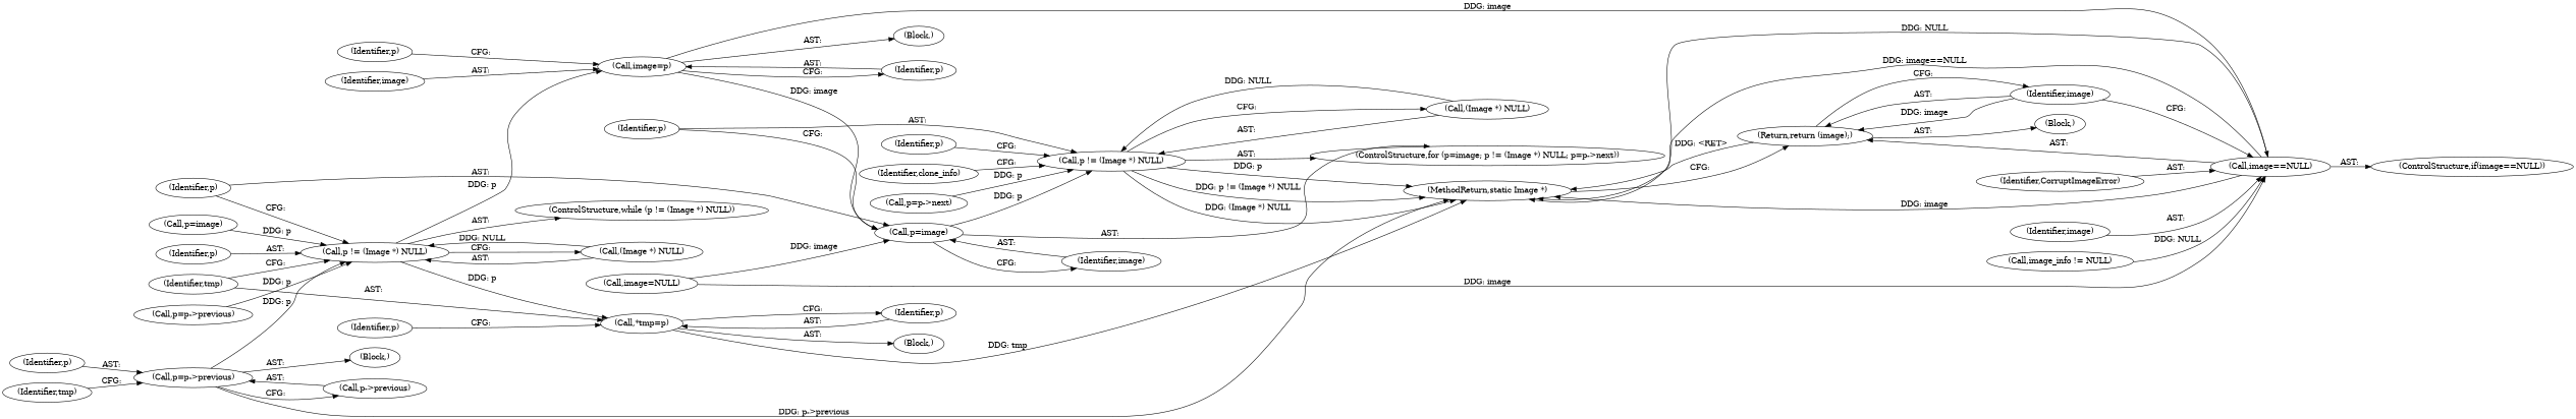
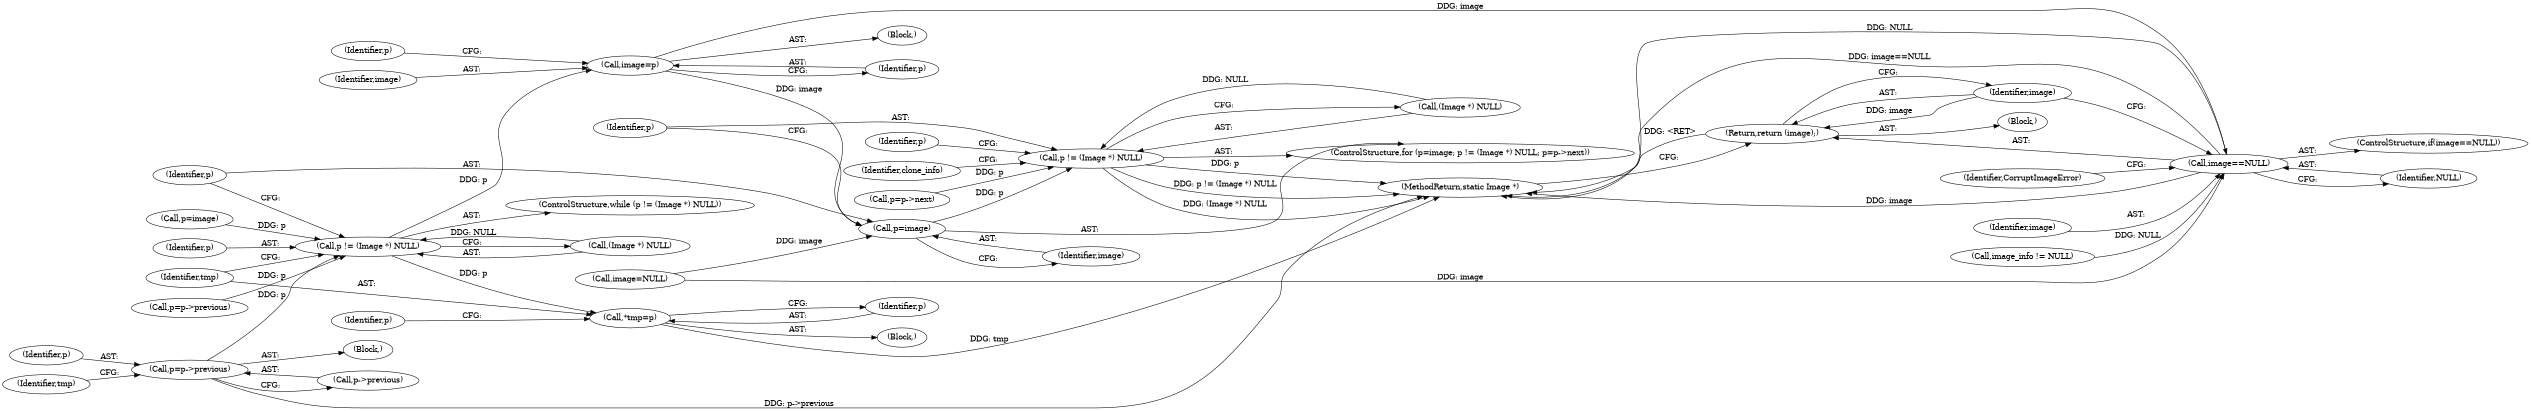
  digraph {
    rankdir=LR
    n1 [label="(Call,p=p->previous)"]
    n2 [label="(Call,p != (Image *) NULL)"]
    n3 [label="(Block,)"]
    n4 [label="(MethodReturn,static Image *)"]
    n5 [label="(Call,p->previous)"]
    n6 [label="(Call,*tmp=p)"]
    n7 [label="(Call,image=p)"]
    n8 [label="(Call,(Image *) NULL)"]
    n9 [label="(ControlStructure,while (p != (Image *) NULL))"]
    n10 [label="(Return,return (image);)"]
    n11 [label="(Block,)"]
    n12 [label="(Identifier,p)"]
    n13 [label="(Call,p=image)"]
    n14 [label="(Call,image==NULL)"]
    n15 [label="(Block,)"]
    n16 [label="(Identifier,p)"]
    n17 [label="(Call,p != (Image *) NULL)"]
    n18 [label="(Identifier,image)"]
    n19 [label="(ControlStructure,for (p=image; p != (Image *) NULL; p=p->next))"]
    n20 [label="(ControlStructure,if(image==NULL))"]
+   n21 [label="(Identifier,NULL)"]
    n22 [label="(Call,(Image *) NULL)"]
    n23 [label="(Identifier,image)"]
    n24 [label="(Block,)"]
    n25 [label="(Call,p=p->previous)"]
    n26 [label="(Identifier,CorruptImageError)"]
    n27 [label="(Identifier,p)"]
    n28 [label="(Identifier,p)"]
    n29 [label="(Call,image=NULL)"]
    n30 [label="(Identifier,p)"]
    n31 [label="(Call,p=image)"]
    n32 [label="(Identifier,clone_info)"]
    n33 [label="(Identifier,tmp)"]
    n34 [label="(Identifier,p)"]
    n35 [label="(Call,p=p->next)"]
    n36 [label="(Identifier,tmp)"]
    n37 [label="(Identifier,p)"]
    n38 [label="(Identifier,p)"]
    n39 [label="(Identifier,image)"]
    n40 [label="(Identifier,image)"]
    n41 [label="(Call,image_info != NULL)"]
    n42 [label="(Identifier,p)"]
    n1 -> n2 [label="DDG: p"]
    n1 -> n3 [label="AST: "]
    n1 -> n4 [label="DDG: p->previous"]
    n1 -> n5 [label="CFG: "]
    n2 -> n6 [label="DDG: p"]
    n2 -> n7 [label="DDG: p"]
    n2 -> n8 [label="CFG: "]
    n2 -> n9 [label="AST: "]
    n4 -> n10 [label="CFG: "]
    n5 -> n1 [label="AST: "]
    n6 -> n4 [label="DDG: tmp"]
    n6 -> n11 [label="AST: "]
    n6 -> n12 [label="CFG: "]
    n7 -> n13 [label="DDG: image"]
    n7 -> n14 [label="DDG: image"]
    n7 -> n15 [label="AST: "]
    n7 -> n16 [label="CFG: "]
    n8 -> n2 [label="AST: "]
    n8 -> n2 [label="DDG: NULL"]
    n10 -> n4 [label="DDG: <RET>"]
    n10 -> n23 [label="CFG: "]
    n10 -> n24 [label="AST: "]
    n12 -> n6 [label="AST: "]
    n13 -> n17 [label="DDG: p"]
    n13 -> n18 [label="CFG: "]
    n13 -> n19 [label="AST: "]
    n14 -> n4 [label="DDG: image"]
    n14 -> n4 [label="DDG: NULL"]
    n14 -> n4 [label="DDG: image==NULL"]
    n14 -> n10 [label="AST: "]
    n14 -> n20 [label="AST: "]
+   n14 -> n21 [label="CFG: "]
    n16 -> n7 [label="AST: "]
    n17 -> n4 [label="DDG: p != (Image *) NULL"]
    n17 -> n4 [label="DDG: (Image *) NULL"]
    n17 -> n4 [label="DDG: p"]
    n17 -> n19 [label="AST: "]
    n17 -> n22 [label="CFG: "]
    n18 -> n13 [label="AST: "]
+   n21 -> n14 [label="AST: "]
    n22 -> n17 [label="AST: "]
    n22 -> n17 [label="DDG: NULL"]
    n23 -> n10 [label="AST: "]
    n23 -> n10 [label="DDG: image"]
    n23 -> n14 [label="CFG: "]
    n25 -> n2 [label="DDG: p"]
-   n26 -> n14 [label="AST: "]
+   n26 -> n14 [label="CFG: "]
    n27 -> n17 [label="CFG: "]
    n28 -> n1 [label="AST: "]
    n29 -> n13 [label="DDG: image"]
    n29 -> n14 [label="DDG: image"]
    n30 -> n2 [label="CFG: "]
    n30 -> n13 [label="AST: "]
    n31 -> n2 [label="DDG: p"]
    n32 -> n17 [label="CFG: "]
    n33 -> n2 [label="CFG: "]
    n33 -> n6 [label="AST: "]
    n34 -> n6 [label="CFG: "]
    n35 -> n17 [label="DDG: p"]
    n36 -> n1 [label="CFG: "]
    n37 -> n7 [label="CFG: "]
    n38 -> n2 [label="AST: "]
    n39 -> n7 [label="AST: "]
    n40 -> n14 [label="AST: "]
    n41 -> n14 [label="DDG: NULL"]
    n42 -> n13 [label="CFG: "]
    n42 -> n17 [label="AST: "]
  }
